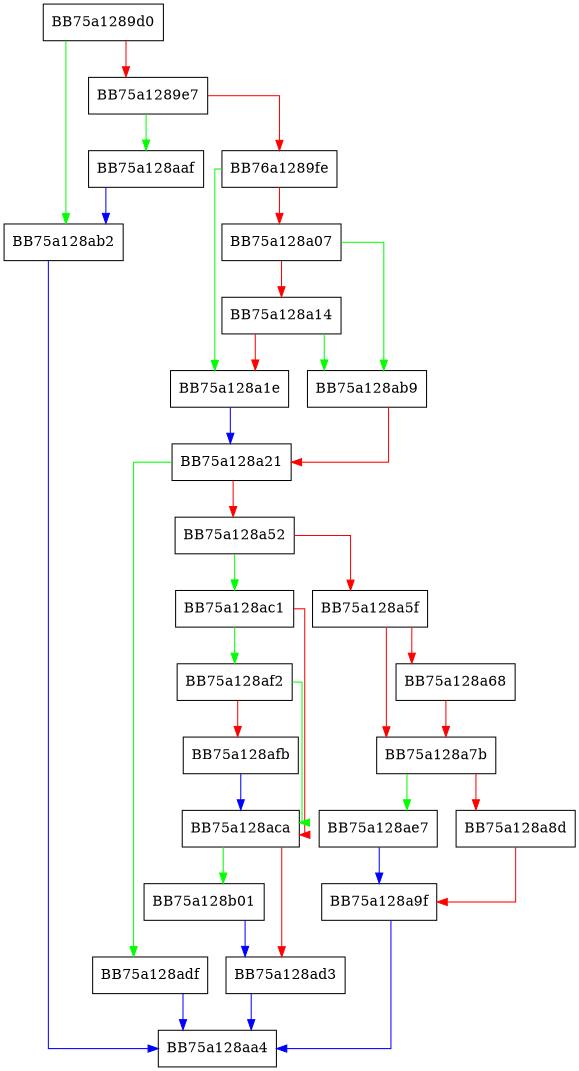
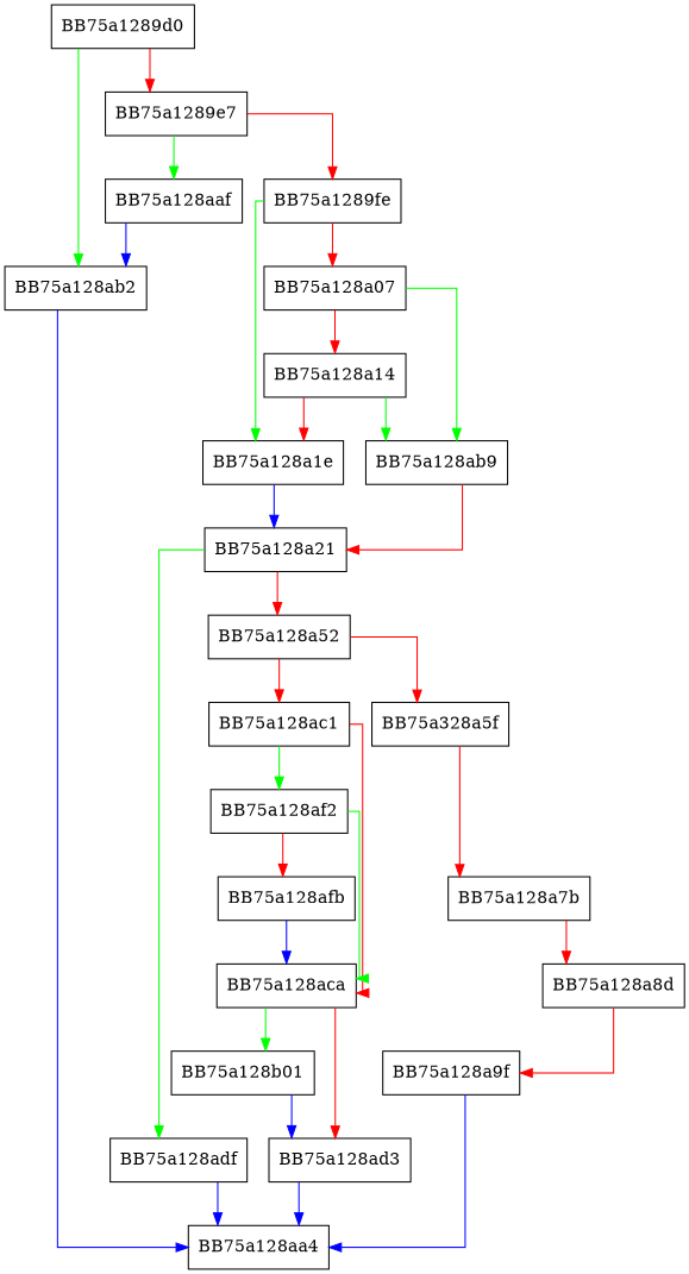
  digraph {
    splines=ortho
    node [shape=box]
    edge [color=red]
    BB75a1289d0
    BB75a128ab2
    BB75a1289e7
    BB75a128aa4
    BB75a128aaf
-   BB75a1289fe [label=BB76a1289fe]
+   BB75a1289fe
    BB75a128a1e
    BB75a128a07
    BB75a128a21
    BB75a128ab9
    BB75a128a14
    BB75a128adf
    BB75a128a52
    BB75a128ac1
-   BB75a128a5f
+   BB75a128a5f [label=BB75a328a5f]
    BB75a128af2
    BB75a128aca
    BB75a128a7b
-   BB75a128a68
    BB75a128afb
    BB75a128b01
    BB75a128ad3
-   BB75a128ae7
    BB75a128a8d
    BB75a128a9f
    BB75a1289d0 -> BB75a128ab2 [color=green]
    BB75a1289d0 -> BB75a1289e7
    BB75a128ab2 -> BB75a128aa4 [color=blue]
    BB75a1289e7 -> BB75a128aaf [color=green]
    BB75a1289e7 -> BB75a1289fe
    BB75a128aaf -> BB75a128ab2 [color=blue]
    BB75a1289fe -> BB75a128a1e [color=green]
    BB75a1289fe -> BB75a128a07
    BB75a128a1e -> BB75a128a21 [color=blue]
    BB75a128a07 -> BB75a128ab9 [color=green]
    BB75a128a07 -> BB75a128a14
    BB75a128a21 -> BB75a128adf [color=green]
    BB75a128a21 -> BB75a128a52
    BB75a128ab9 -> BB75a128a21
    BB75a128a14 -> BB75a128a1e
    BB75a128a14 -> BB75a128ab9 [color=green]
    BB75a128adf -> BB75a128aa4 [color=blue]
-   BB75a128a52 -> BB75a128ac1 [color=green]
+   BB75a128a52 -> BB75a128ac1
    BB75a128a52 -> BB75a128a5f
    BB75a128ac1 -> BB75a128af2 [color=green]
    BB75a128ac1 -> BB75a128aca
    BB75a128a5f -> BB75a128a7b
-   BB75a128a5f -> BB75a128a68
    BB75a128af2 -> BB75a128aca [color=green]
    BB75a128af2 -> BB75a128afb
    BB75a128aca -> BB75a128b01 [color=green]
    BB75a128aca -> BB75a128ad3
-   BB75a128a7b -> BB75a128ae7 [color=green]
    BB75a128a7b -> BB75a128a8d
-   BB75a128a68 -> BB75a128a7b
    BB75a128afb -> BB75a128aca [color=blue]
    BB75a128b01 -> BB75a128ad3 [color=blue]
    BB75a128ad3 -> BB75a128aa4 [color=blue]
-   BB75a128ae7 -> BB75a128a9f [color=blue]
    BB75a128a8d -> BB75a128a9f
    BB75a128a9f -> BB75a128aa4 [color=blue]
  }
